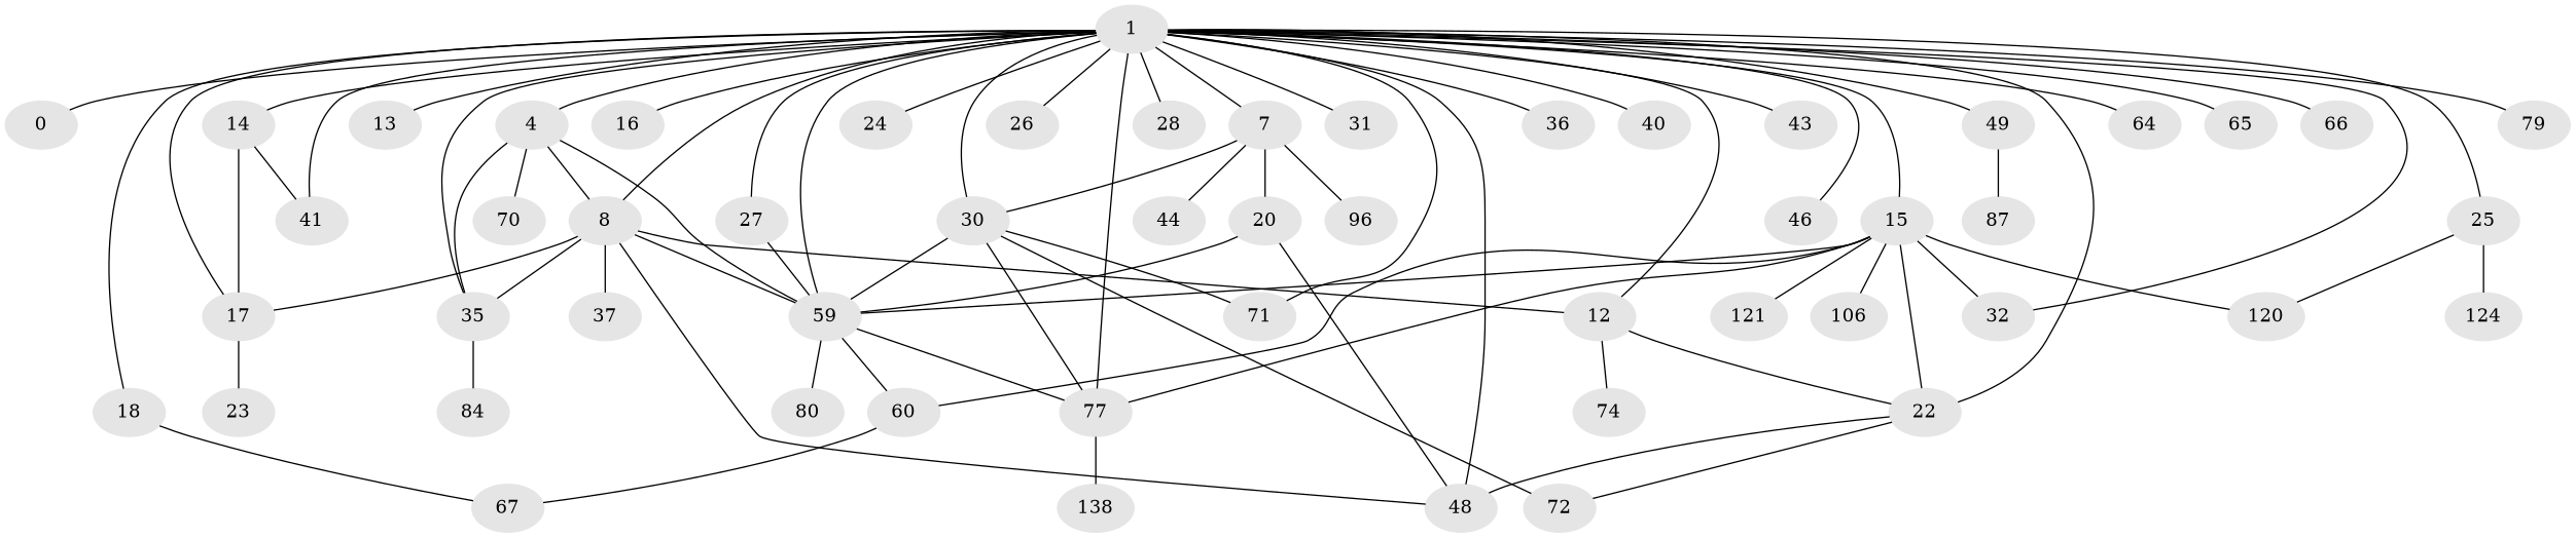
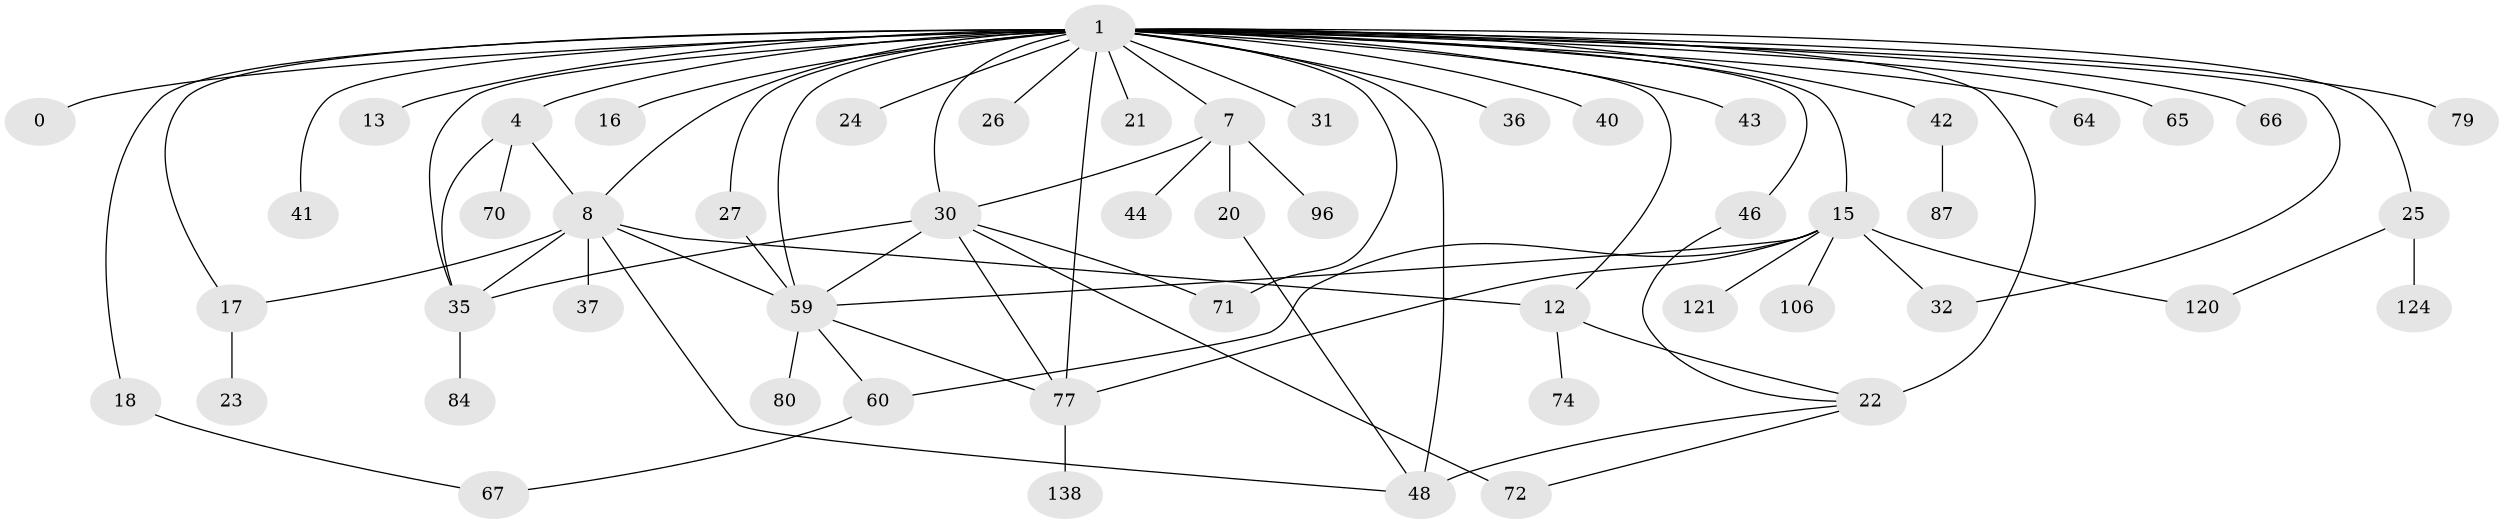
  graph {
    node [color=gray90 style=filled]
    1 [super="+2+58"]
    n2 [label=0]
    4 [super="+61+73+9+94+42+89+47"]
    7
    8 [super="+10+127+11"]
    12 [super="+139+118"]
    13
-   14 [super="+92"]
    15 [super="+45"]
    16
    17
    18 [super="+105+19+29"]
    22 [super="+102+114+51"]
    24
    25 [super="+68"]
    26
    27
-   28
+   28 [label=21]
    30 [super="+108"]
    31
    32 [super="+117"]
    35 [super="+78"]
    36
    40 [super="+53"]
    41
    43
    46
    48 [super="+56"]
-   49 [super="+55+82"]
+   49 [super="+55+82" label=42]
    59 [super="+85+103+63"]
    64
    65
    66
    71
    77 [super="+123+126"]
    79 [super="+97"]
    70
    20 [super="+83+33+52"]
    44
    96
    37
    74
    60 [super="+69"]
    106
    120
    121 [super="+133+128"]
    23
    67
    72 [super="+86"]
    124
    84 [super="+109"]
    87
    80
    138
    1 -- n2
    1 -- 4 [weight=2]
    1 -- 7
    1 -- 8 [weight=2]
    1 -- 12
    1 -- 13
-   1 -- 14
    1 -- 15
    1 -- 16
    1 -- 17
    1 -- 18
    1 -- 22 [weight=4]
    1 -- 24
    1 -- 25
    1 -- 26 [weight=2]
    1 -- 27
    1 -- 28
    1 -- 30 [weight=2]
    1 -- 31
    1 -- 32
    1 -- 35
    1 -- 36
    1 -- 40
    1 -- 41
    1 -- 43 [weight=2]
    1 -- 46
    1 -- 48
    1 -- 49 [weight=2]
    1 -- 59 [weight=3]
    1 -- 64
    1 -- 65
    1 -- 66
    1 -- 71
    1 -- 77 [weight=4]
    1 -- 79 [weight=2]
    4 -- 8 [weight=2]
    4 -- 35
-   4 -- 59
    4 -- 70
    7 -- 30
    7 -- 20
    7 -- 44
    7 -- 96
    8 -- 12
    8 -- 17
    8 -- 35
    8 -- 48
    8 -- 59
    8 -- 37
    12 -- 22
    12 -- 74
-   14 -- 17
-   14 -- 41
-   15 -- 22
+   46 -- 22
    15 -- 32
    15 -- 59
    15 -- 77
    15 -- 60
    15 -- 106
    15 -- 120
    15 -- 121
    17 -- 23
    18 -- 67
    22 -- 48
    22 -- 72
    25 -- 120
    25 -- 124
    27 -- 59
+   30 -- 35
    30 -- 59
    30 -- 71
    30 -- 77
    30 -- 72
    35 -- 84
    49 -- 87
    59 -- 77
    59 -- 60
    59 -- 80
    77 -- 138
    20 -- 48
-   20 -- 59
    60 -- 67
  }
